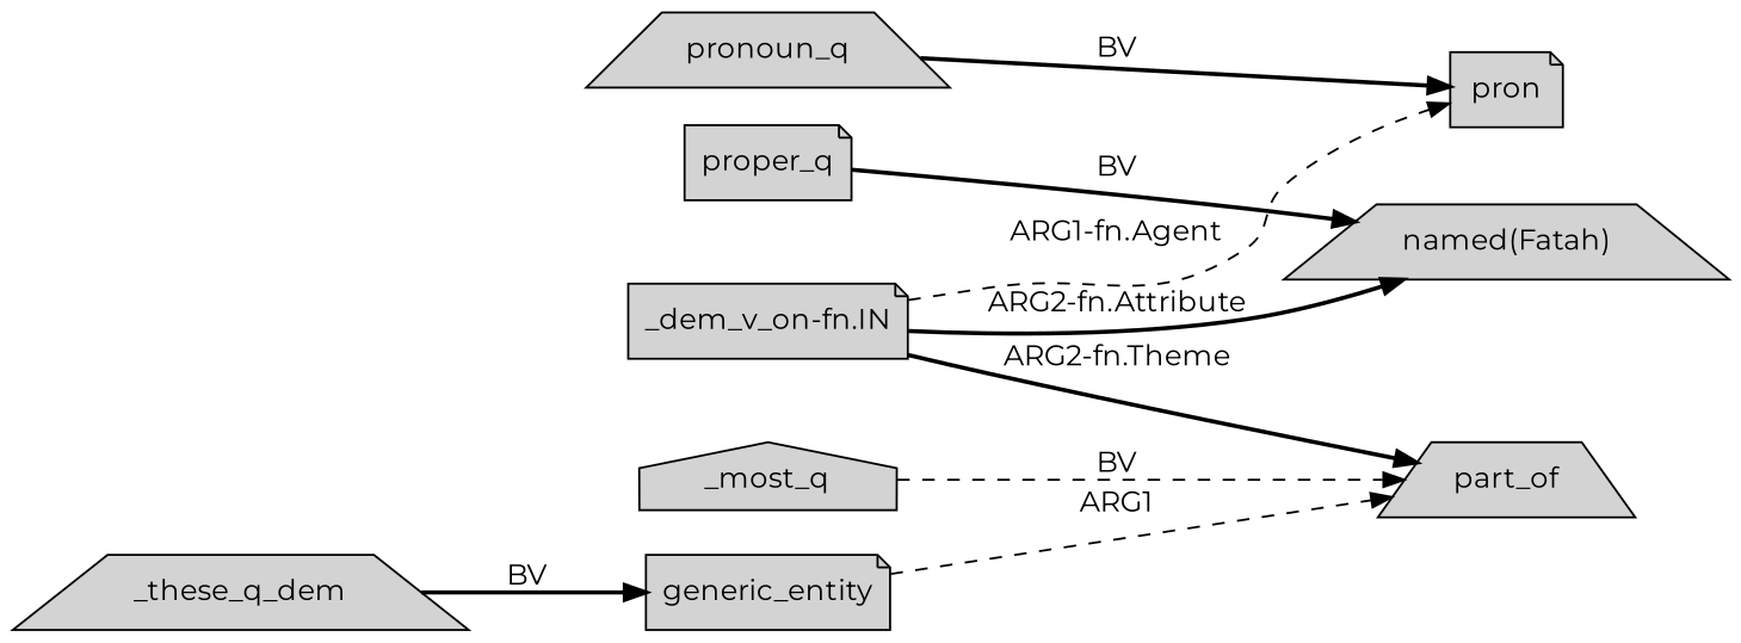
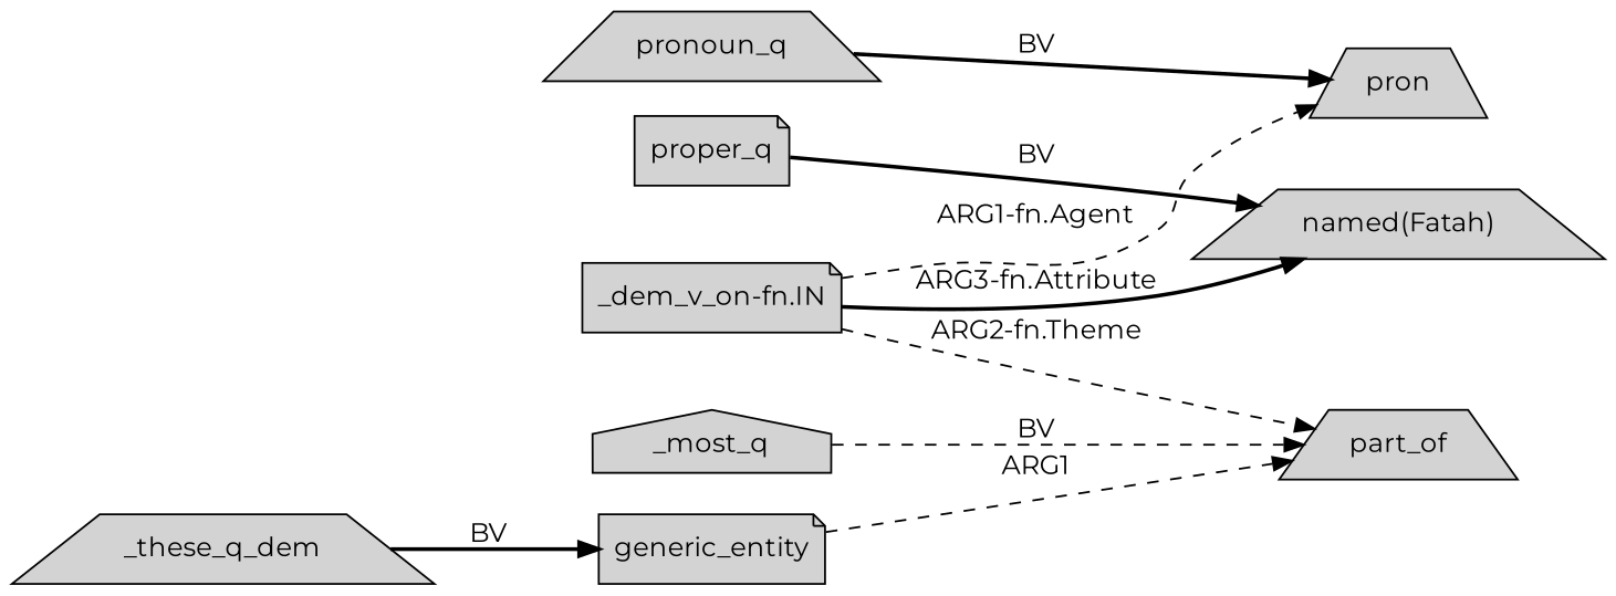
  digraph {
    fontname=Montserrat
    rankdir=LR
    node [fontname=Montserrat shape=trapezium style=filled]
    edge [fontname=Montserrat style=dashed]
    n1 [label="_dem_v_on-fn.IN" shape=note]
-   pron [shape=note]
+   pron
    part_of
    "named(Fatah)"
    _most_q [shape=house]
    generic_entity [shape=note]
    proper_q [shape=note]
    _these_q_dem
    pronoun_q
    n1 -> pron [label="ARG1-fn.Agent"]
-   n1 -> part_of [label="ARG2-fn.Theme" style=bold]
-   n1 -> "named(Fatah)" [label="ARG2-fn.Attribute" style=bold]
+   n1 -> part_of [label="ARG2-fn.Theme"]
+   n1 -> "named(Fatah)" [label="ARG3-fn.Attribute" style=bold]
    _most_q -> part_of [label=BV]
    generic_entity -> part_of [label=ARG1]
    proper_q -> "named(Fatah)" [label=BV style=bold]
    _these_q_dem -> generic_entity [label=BV style=bold]
    pronoun_q -> pron [label=BV style=bold]
  }
